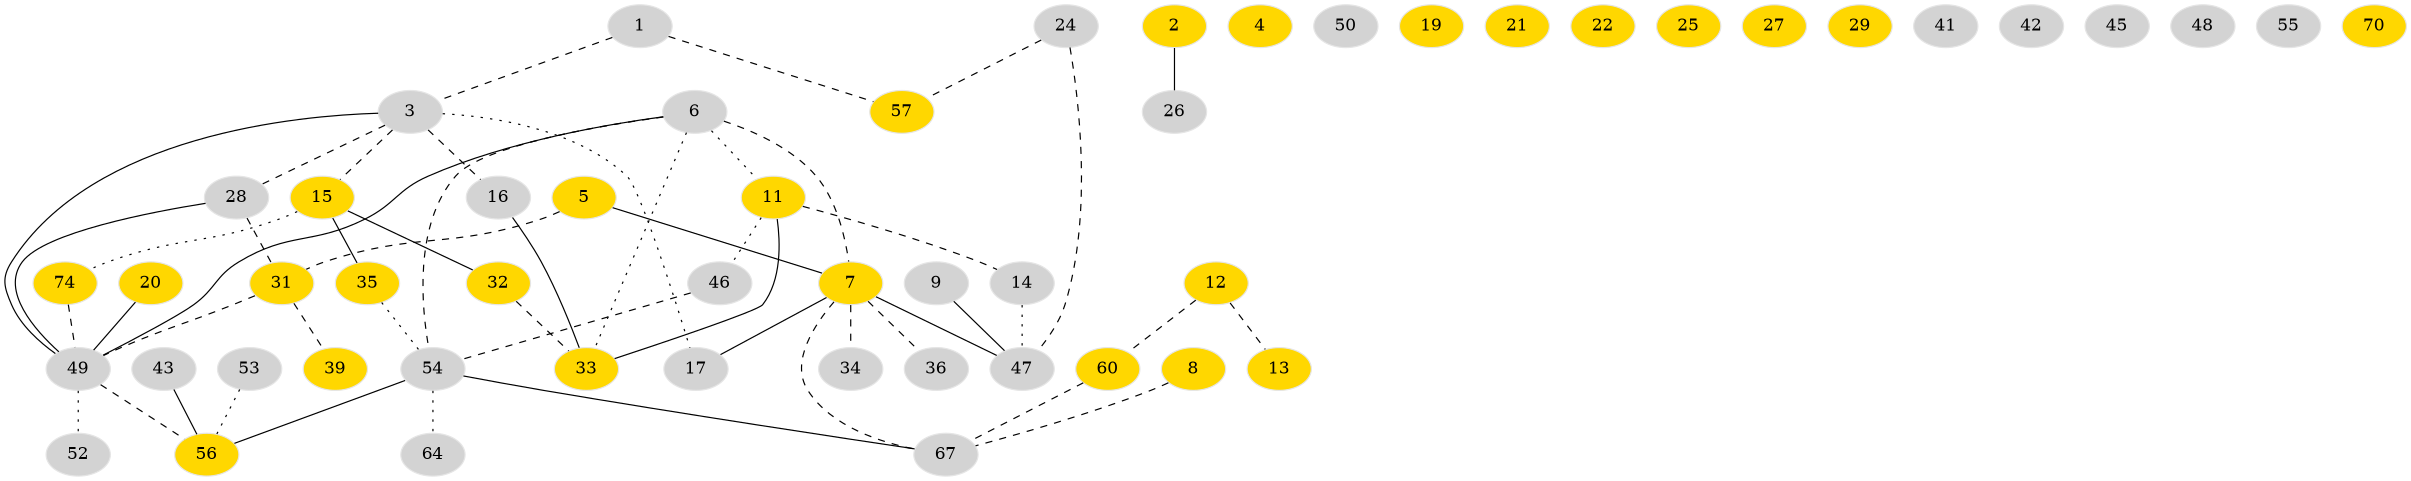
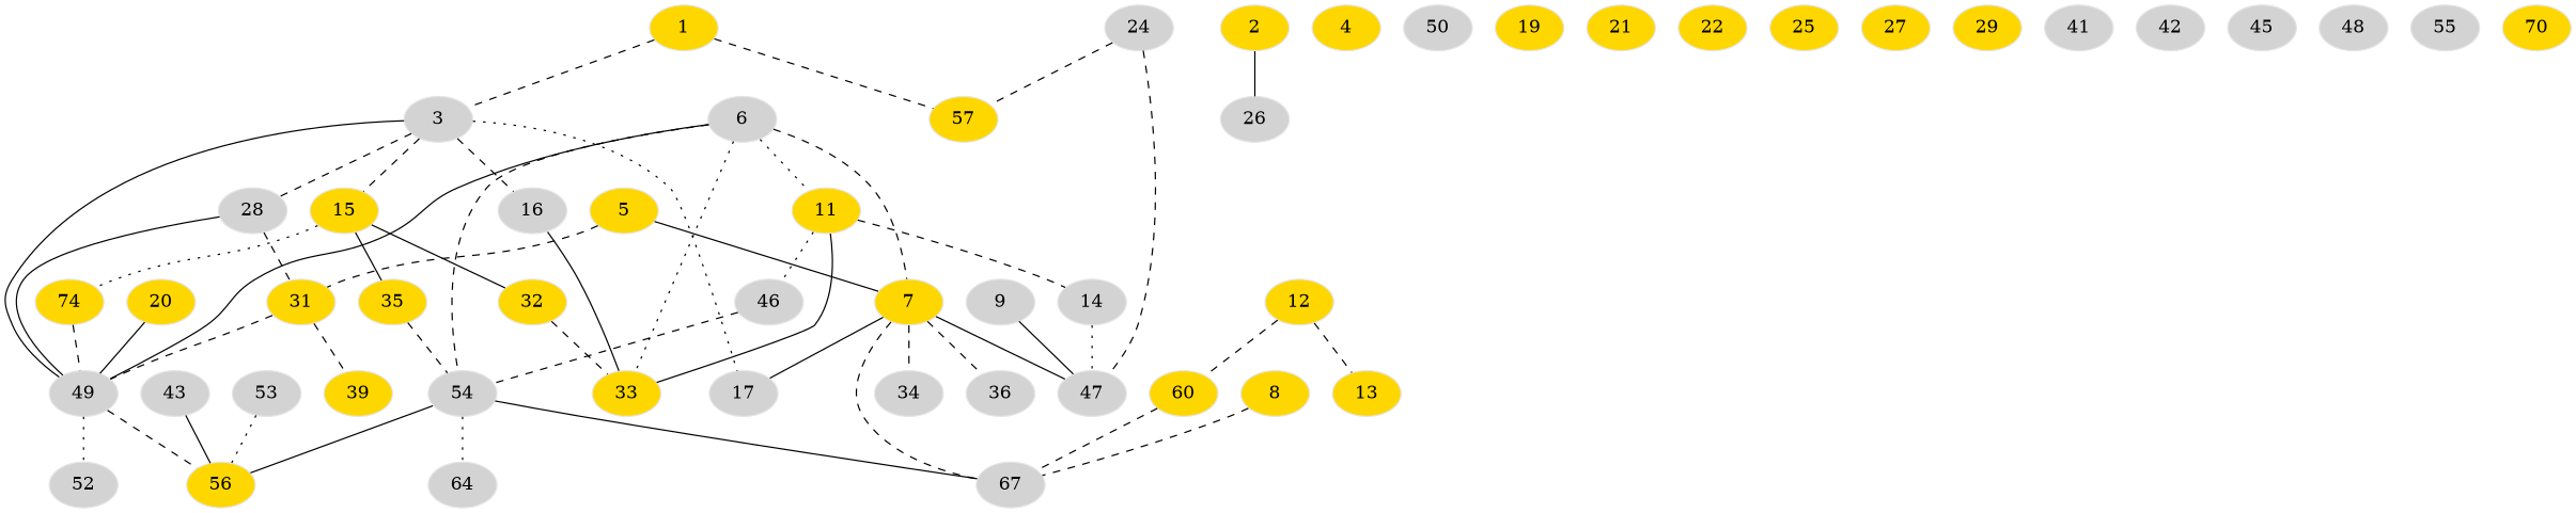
  graph {
    node [color=gray90 fillcolor=lightgrey style=filled]
    edge [style=dashed]
-   1 [super="+74"]
+   1 [fillcolor=gold super="+74"]
    3 [super="+61"]
    57 [fillcolor=gold]
    15 [fillcolor=gold super="+30"]
    16 [super="+18"]
    17 [super="+73"]
    28 [super="+59"]
    49 [super="+69"]
    26 [super="+71"]
    2 [fillcolor=gold]
    32 [fillcolor=gold]
    35 [fillcolor=gold super="+50"]
    n13 [fillcolor=gold label=74]
    33 [fillcolor=gold super="+62"]
    31 [fillcolor=gold super="+63"]
    56 [fillcolor=gold super="+68"]
    52
    4 [fillcolor=gold]
    5 [fillcolor=gold super="+40"]
    7 [fillcolor=gold super="+66"]
    34
    36
    47 [super="+51"]
    67 [super="+72"]
    39 [fillcolor=gold]
    6 [super="+37"]
    11 [fillcolor=gold super="+38"]
    54 [super="+58"]
    14
    46
    64
    8 [fillcolor=gold]
    9
    n34 [label=50]
    12 [fillcolor=gold super="+65"]
    13 [fillcolor=gold]
    60 [fillcolor=gold]
    19 [fillcolor=gold super="+23"]
    20 [fillcolor=gold]
    21 [fillcolor=gold]
    22 [fillcolor=gold]
    24
    25 [fillcolor=gold]
    27 [fillcolor=gold]
    29 [fillcolor=gold]
    41
    42
    43
    45
    48
    53
    55
    70 [fillcolor=gold]
    1 -- 3
    1 -- 57
    3 -- 15
    3 -- 16
    3 -- 17 [style=dotted]
    3 -- 28
    3 -- 49 [style=solid]
    15 -- 32 [style=solid]
    15 -- 35 [style=solid]
    15 -- n13 [style=dotted]
    16 -- 33 [style=solid]
    28 -- 49 [style=solid]
    28 -- 31 [weight=2]
    49 -- 56
    49 -- 52 [style=dotted]
    2 -- 26 [style=solid]
    32 -- 33
-   35 -- 54 [style=dotted]
+   35 -- 54
    n13 -- 49
    31 -- 49
    31 -- 39
    5 -- 31
    5 -- 7 [style=solid]
    7 -- 17 [style=solid]
    7 -- 34 [weight=2]
    7 -- 36
    7 -- 47 [style=solid]
    7 -- 67
    6 -- 49 [style=solid]
    6 -- 33 [style=dotted]
    6 -- 7
    6 -- 11 [style=dotted]
    6 -- 54
    11 -- 33 [style=solid]
    11 -- 14
    11 -- 46 [style=dotted]
    54 -- 56 [style=solid]
    54 -- 67 [style=solid]
    54 -- 64 [style=dotted]
    14 -- 47 [style=dotted]
    46 -- 54
    8 -- 67
    9 -- 47 [style=solid]
    12 -- 13
    12 -- 60
    60 -- 67
    20 -- 49 [style=solid]
    24 -- 57
    24 -- 47
    43 -- 56 [style=solid]
    53 -- 56 [style=dotted]
  }
